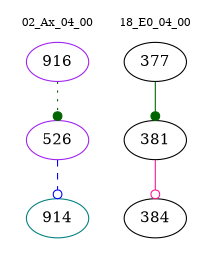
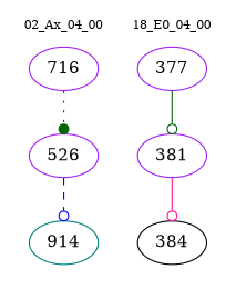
  digraph {
    node [color=black]
    edge [arrowhead=dot color=darkgreen style=solid]
-   n1 [color=purple label=916]
+   n1 [color=purple label=716]
    n2 [color=purple label=526]
    n3 [color=teal label=914]
-   n4 [label=377]
-   n5 [label=381]
+   n4 [color=purple label=377]
+   n5 [color=purple label=381]
    n6 [label=384]
    subgraph cluster_1 {
      color=white
      fontsize=10
      label="02_Ax_04_00"
      n1
      n2
      n3
    }
    subgraph cluster_2 {
      color=white
      fontsize=10
      label="18_E0_04_00"
      n4
      n5
      n6
    }
    n1 -> n2 [style=dotted]
    n2 -> n3 [arrowhead=odot color=blue style=dashed]
-   n4 -> n5
+   n4 -> n5 [arrowhead=odot]
    n5 -> n6 [arrowhead=odot color=deeppink]
  }
